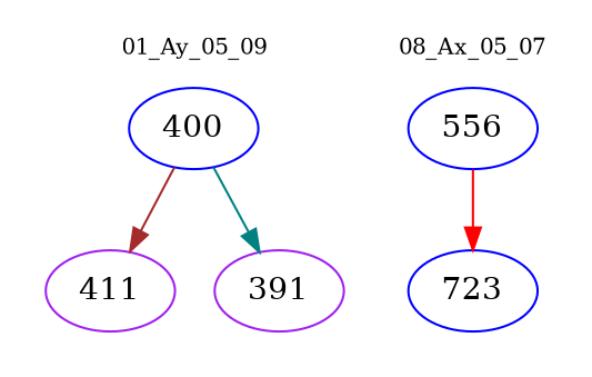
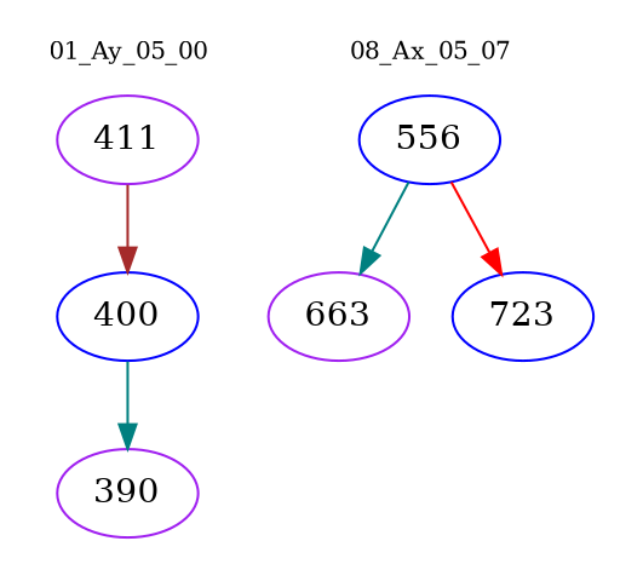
  digraph {
    node [color=blue]
    edge [color=teal]
    n1 [label=400]
    n2 [color=purple label=411]
-   n3 [color=purple label=391]
+   n3 [color=purple label=390]
    n4 [label=556]
+   n5 [color=purple label=663]
    n6 [label=723]
    subgraph cluster_1 {
      color=white
      fontsize=10
-     label="01_Ay_05_09"
+     label="01_Ay_05_00"
      n1
      n2
      n3
    }
    subgraph cluster_2 {
      color=white
      fontsize=10
      label="08_Ax_05_07"
      n4
+     n5
      n6
    }
-   n1 -> n2 [color=brown]
+   n2 -> n1 [color=brown]
    n1 -> n3
+   n4 -> n5
    n4 -> n6 [color=red]
  }
